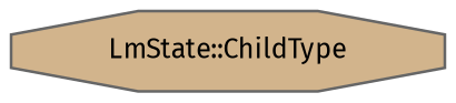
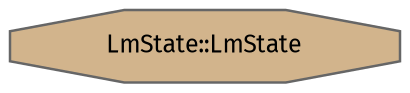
  digraph {
    rankdir=LR
    fontname="Fira Sans"
-   n1 [color=gray40 fillcolor=tan fontname="Fira Sans" fontsize=10 height=0.2 label="LmState::ChildType" shape=octagon style=filled width=0.4]
+   n1 [color=gray40 fillcolor=tan fontname="Fira Sans" fontsize=10 height=0.2 label="LmState::LmState" shape=octagon style=filled width=0.4]
  }
